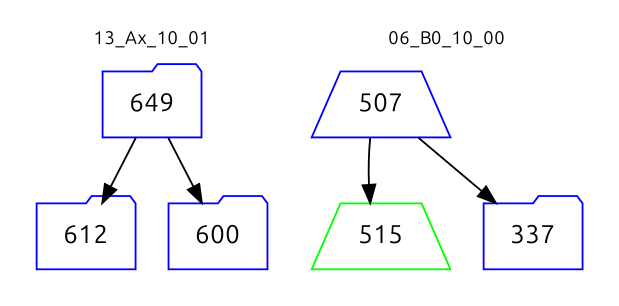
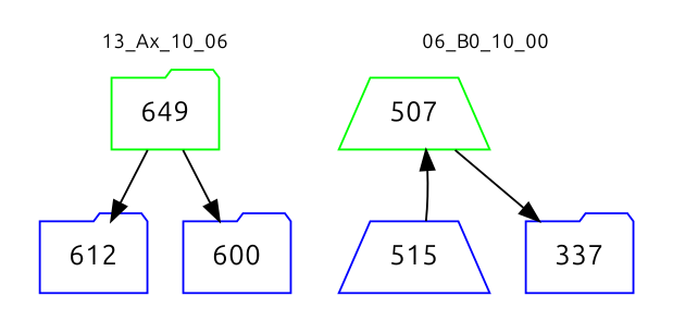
  digraph {
    fontname=Ubuntu
    node [color=blue fontname=Ubuntu shape=folder]
    edge [color=black fontname=Ubuntu]
-   n1 [label=649]
+   n1 [color=green label=649]
    n2 [label=612]
    n3 [label=600]
-   n4 [label=507 shape=trapezium]
-   n5 [color=green label=515 shape=trapezium]
+   n4 [color=green label=507 shape=trapezium]
+   n5 [label=515 shape=trapezium]
    n6 [label=337]
    subgraph cluster_1 {
      color=white
      fontsize=10
-     label="13_Ax_10_01"
+     label="13_Ax_10_06"
      n1
      n2
      n3
    }
    subgraph cluster_2 {
      color=white
      fontsize=10
      label="06_B0_10_00"
      n4
      n5
      n6
    }
    n1 -> n2
    n1 -> n3
-   n4 -> n5
+   n5 -> n4
    n4 -> n6
  }
